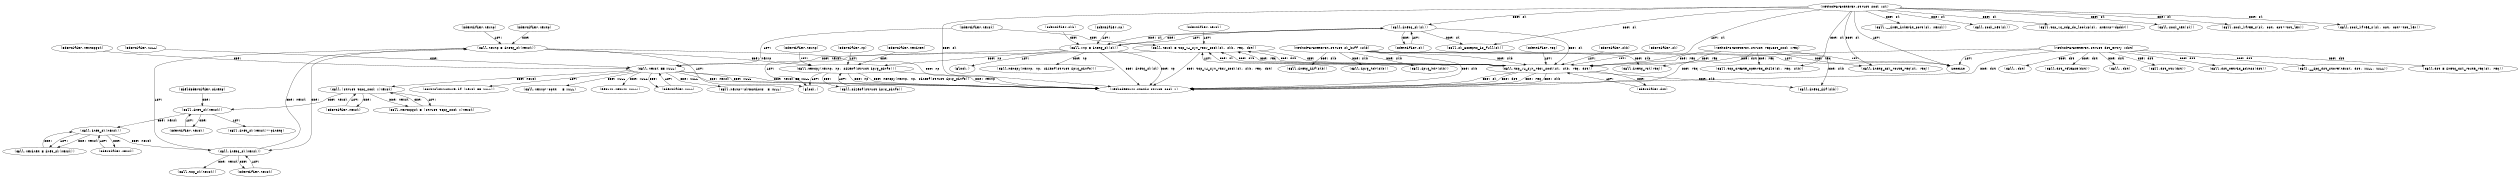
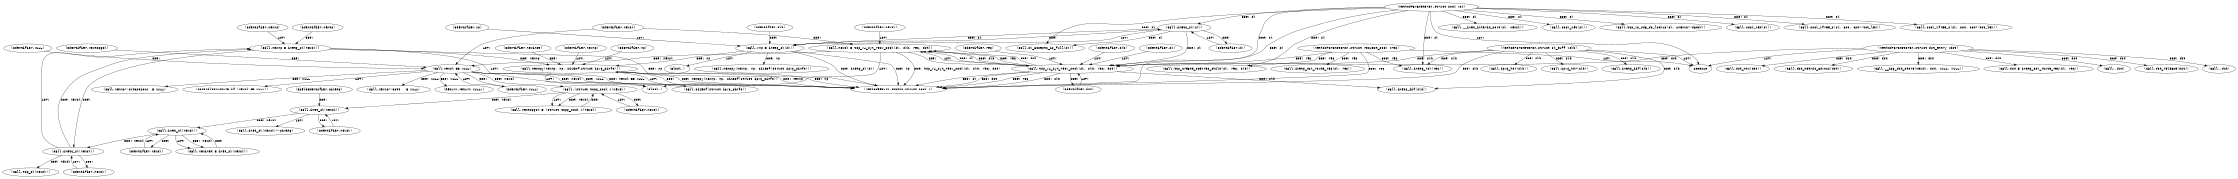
  digraph {
    fontname="DejaVu Sans Mono"
    node [fontname="DejaVu Sans Mono"]
    edge [fontname="DejaVu Sans Mono"]
    n1 [label="(Call,memcpy(newnp, np, sizeof(struct ipv6_pinfo)))"]
    n2 [label="(MethodReturn,static struct sock *)"]
    n3 [label="(Call,sizeof(struct ipv6_pinfo))"]
    n4 [label="(Block,)"]
    n5 [label="(Call,newnp = inet6_sk(newsk))"]
    n6 [label="(Call,inet6_sk(newsk))"]
    n7 [label="(Call,tcp_sk(newsk))"]
    n8 [label="(Identifier,newsk)"]
    n9 [label="(Call,inet_sk(newsk))"]
    n10 [label="(Call,newinet = inet_sk(newsk))"]
    n11 [label="(Identifier,newsk)"]
    n12 [label="(Call,inet_sk(newsk))"]
    n13 [label="(Identifier,newsk)"]
    n14 [label="(Call,inet_sk(newsk)->pinet6)"]
    n15 [label="(Call,(struct tcp6_sock *)newsk)"]
    n16 [label="(Identifier,newsk)"]
    n17 [label="(Call,newtcp6sk = (struct tcp6_sock *)newsk)"]
    n18 [label="(Call,newsk == NULL)"]
    n19 [label="(Identifier,NULL)"]
    n20 [label="(Call,newnp->pktoptions  = NULL)"]
    n21 [label="(ControlStructure,if (newsk == NULL))"]
    n22 [label="(Call,newnp->opt\t   = NULL)"]
    n23 [label="(Return,return NULL;)"]
    n24 [label="(Call,newsk = tcp_v4_syn_recv_sock(sk, skb, req, dst))"]
    n25 [label="(Call,tcp_v4_syn_recv_sock(sk, skb, req, dst))"]
    n26 [label="(Call,inet6_iif(skb))"]
    n27 [label="(Identifier,dst)"]
    n28 [label="(Call,inet6_sk(sk))"]
    n29 [label="(Call,*np = inet6_sk(sk))"]
    n30 [label="(Identifier,sk)"]
    n31 [label="(Call,sk_acceptq_is_full(sk))"]
    n32 [label="(Block,)"]
    n33 [label="(Call,memcpy(newnp, np, sizeof(struct ipv6_pinfo)))"]
    n34 [label="(MethodParameterIn,struct sock *sk)"]
    n35 [label="(Call,tcp_create_openreq_child(sk, req, skb))"]
    n36 [label="(Call,__inet_inherit_port(sk, newsk))"]
    n37 [label="(Call,sock_net(sk))"]
    n38 [label="(Call,inet6_csk_route_req(sk, req))"]
    n39 [label="(Call,tcp_v6_md5_do_lookup(sk, &newnp->daddr))"]
    n40 [label="(Call,sock_net(sk))"]
    n41 [label="(Call,sock_kfree_s(sk, opt, opt->tot_len))"]
    n42 [label="(Call,sock_kfree_s(sk, opt, opt->tot_len))"]
    1000110
    n44 [label="(MethodParameterIn,struct sk_buff *skb)"]
    n45 [label="(Call,inet6_iif(skb))"]
    n46 [label="(Call,ipv6_hdr(skb))"]
    n47 [label="(Call,ipv6_hdr(skb))"]
    n48 [label="(Call,inet6_rsk(req))"]
    n49 [label="(MethodParameterIn,struct request_sock *req)"]
    n50 [label="(MethodParameterIn,struct dst_entry *dst)"]
    n51 [label="(Call,dst = inet6_csk_route_req(sk, req))"]
    n52 [label="(Call,!dst)"]
    n53 [label="(Call,dst_release(dst))"]
    n54 [label="(Call,!dst)"]
    n55 [label="(Call,dst_mtu(dst))"]
    n56 [label="(Call,dst_metric_advmss(dst))"]
    n57 [label="(Call,__ip6_dst_store(newsk, dst, NULL, NULL))"]
    n58 [label="(FieldIdentifier,pinet6)"]
    n59 [label="(Identifier,newnp)"]
    n60 [label="(Identifier,req)"]
    n61 [label="(Identifier,np)"]
    n62 [label="(Identifier,newnp)"]
    n63 [label="(Identifier,newtcp6sk)"]
    n64 [label="(Identifier,skb)"]
    n65 [label="(Identifier,skb)"]
    n66 [label="(Identifier,np)"]
    n67 [label="(Identifier,sk)"]
    n68 [label="(Identifier,NULL)"]
    n69 [label="(Identifier,newinet)"]
    n70 [label="(Identifier,newsk)"]
    n71 [label="(Identifier,newtp)"]
    n72 [label="(Identifier,newsk)"]
    n1 -> n2 [label="DDG: np"]
    n1 -> n2 [label="DDG: memcpy(newnp, np, sizeof(struct ipv6_pinfo))"]
    n1 -> n2 [label="DDG: newnp"]
    n1 -> n3 [label="CFG: "]
    n1 -> n4 [label="AST: "]
    n3 -> n1 [label="AST: "]
    n5 -> n1 [label="DDG: newnp"]
    n5 -> n2 [label="DDG: np"]
    n5 -> n4 [label="AST: "]
    n5 -> n6 [label="CFG: "]
    n6 -> n5 [label="AST: "]
    n6 -> n5 [label="DDG: newsk"]
    n6 -> n7 [label="DDG: newsk"]
    n6 -> n8 [label="CFG: "]
    n8 -> n6 [label="AST: "]
    n9 -> n6 [label="DDG: newsk"]
    n9 -> n10 [label="AST: "]
    n9 -> n10 [label="DDG: newsk"]
    n9 -> n11 [label="CFG: "]
    n10 -> n9 [label="CFG: "]
    n11 -> n9 [label="AST: "]
    n12 -> n9 [label="DDG: newsk"]
    n12 -> n13 [label="CFG: "]
    n12 -> n14 [label="AST: "]
    n13 -> n12 [label="AST: "]
    n15 -> n12 [label="DDG: newsk"]
    n15 -> n16 [label="CFG: "]
    n15 -> n17 [label="AST: "]
    n15 -> n17 [label="DDG: newsk"]
    n16 -> n15 [label="AST: "]
    n17 -> n15 [label="CFG: "]
    n18 -> n2 [label="DDG: newsk == NULL"]
    n18 -> n2 [label="DDG: newsk"]
    n18 -> n2 [label="DDG: NULL"]
    n18 -> n15 [label="DDG: newsk"]
    n18 -> n19 [label="CFG: "]
    n18 -> n20 [label="DDG: NULL"]
    n18 -> n21 [label="AST: "]
    n18 -> n22 [label="DDG: NULL"]
    n18 -> n23 [label="DDG: NULL"]
    n19 -> n18 [label="AST: "]
    n24 -> n2 [label="DDG: tcp_v4_syn_recv_sock(sk, skb, req, dst)"]
    n24 -> n4 [label="AST: "]
-   n29 -> n18 [label="DDG: newsk"]
+   n24 -> n18 [label="DDG: newsk"]
    n24 -> n25 [label="CFG: "]
    n25 -> n2 [label="DDG: req"]
    n25 -> n2 [label="DDG: skb"]
    n25 -> n2 [label="DDG: sk"]
    n25 -> n2 [label="DDG: dst"]
    n25 -> n24 [label="AST: "]
    n25 -> n24 [label="DDG: sk"]
    n25 -> n24 [label="DDG: skb"]
    n25 -> n24 [label="DDG: req"]
    n25 -> n24 [label="DDG: dst"]
    n25 -> n26 [label="DDG: skb"]
    n25 -> n27 [label="CFG: "]
    n27 -> n25 [label="AST: "]
    n28 -> n25 [label="DDG: sk"]
    n28 -> n29 [label="AST: "]
    n28 -> n29 [label="DDG: sk"]
    n28 -> n30 [label="CFG: "]
    n28 -> n31 [label="DDG: sk"]
    n29 -> n1 [label="DDG: np"]
    n29 -> n2 [label="DDG: inet6_sk(sk)"]
    n29 -> n2 [label="DDG: np"]
    n29 -> n28 [label="CFG: "]
    n29 -> n32 [label="AST: "]
    n29 -> n33 [label="DDG: np"]
    n30 -> n28 [label="AST: "]
    n34 -> n2 [label="DDG: sk"]
-   n34 -> n25 [label="AST: sk"]
+   n34 -> n25 [label="DDG: sk"]
    n34 -> n28 [label="DDG: sk"]
    n34 -> n31 [label="DDG: sk"]
    n34 -> n35 [label="DDG: sk"]
    n34 -> n36 [label="DDG: sk"]
    n34 -> n37 [label="DDG: sk"]
-   n34 -> n38 [label="DDG: sk"]
+   n34 -> n48 [label="DDG: sk"]
    n34 -> n39 [label="DDG: sk"]
    n34 -> n40 [label="DDG: sk"]
    n34 -> n41 [label="DDG: sk"]
    n34 -> n42 [label="DDG: sk"]
    n34 -> 1000110 [label="AST: "]
    n44 -> n2 [label="DDG: skb"]
    n44 -> n25 [label="DDG: skb"]
    n44 -> n26 [label="DDG: skb"]
    n44 -> 1000110 [label="AST: "]
    n44 -> n45 [label="DDG: skb"]
    n44 -> n46 [label="DDG: skb"]
    n44 -> n47 [label="DDG: skb"]
    n44 -> n48 [label="DDG: skb"]
    n49 -> n2 [label="DDG: req"]
    n49 -> n25 [label="DDG: req"]
    n49 -> n35 [label="DDG: req"]
    n49 -> n38 [label="DDG: req"]
    n49 -> 1000110 [label="AST: "]
    n49 -> n48 [label="DDG: req"]
-   n50 -> n2 [label="DDG: dst"]
    n50 -> n25 [label="DDG: dst"]
    n50 -> 1000110 [label="AST: "]
    n50 -> n51 [label="DDG: dst"]
    n50 -> n52 [label="DDG: dst"]
    n50 -> n53 [label="DDG: dst"]
    n50 -> n54 [label="DDG: dst"]
    n50 -> n55 [label="CFG: dst"]
    n50 -> n56 [label="DDG: dst"]
    n50 -> n57 [label="DDG: dst"]
    n58 -> n12 [label="CFG: "]
    n59 -> n1 [label="AST: "]
    n60 -> n25 [label="AST: "]
    n61 -> n1 [label="AST: "]
    n62 -> n5 [label="AST: "]
    n63 -> n18 [label="CFG: "]
    n64 -> n29 [label="CFG: "]
    n65 -> n25 [label="AST: "]
    n66 -> n29 [label="AST: "]
    n67 -> n25 [label="AST: "]
    n68 -> n18 [label="CFG: "]
    n69 -> n1 [label="CFG: "]
    n70 -> n18 [label="AST: "]
    n70 -> n24 [label="CFG: "]
    n71 -> n5 [label="CFG: "]
    n72 -> n24 [label="AST: "]
  }
